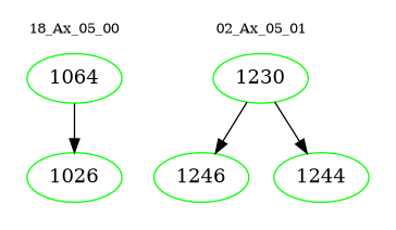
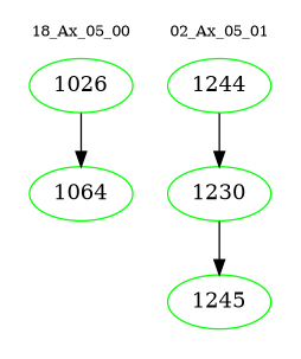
  digraph {
    node [color=green]
    edge [color=black]
    n1 [label=1064]
    n2 [label=1026]
    n3 [label=1230]
-   n4 [label=1246]
+   n4 [label=1245]
    n5 [label=1244]
    subgraph cluster_1 {
      color=white
      fontsize=10
      label="18_Ax_05_00"
      n1
      n2
    }
    subgraph cluster_2 {
      color=white
      fontsize=10
      label="02_Ax_05_01"
      n3
      n4
      n5
    }
-   n1 -> n2
+   n2 -> n1
    n3 -> n4
-   n3 -> n5
+   n5 -> n3
  }
